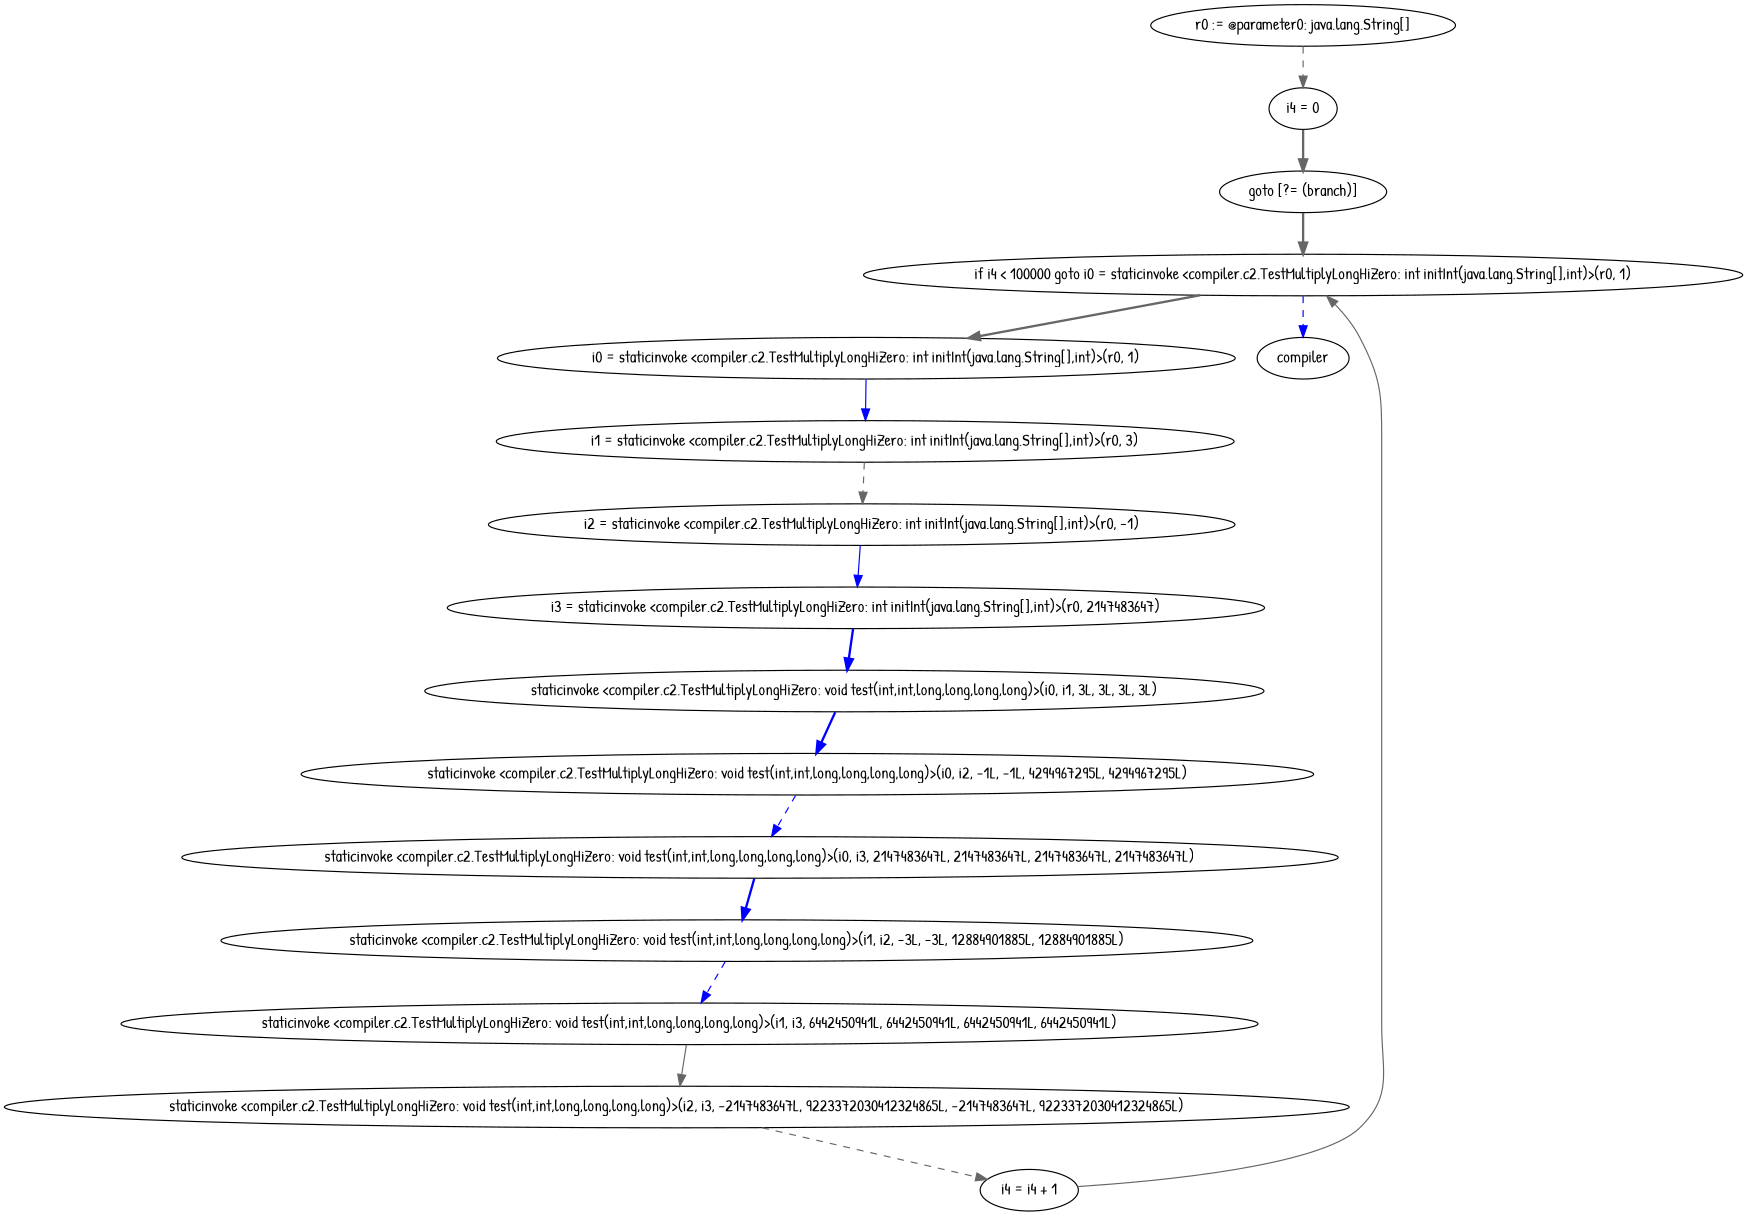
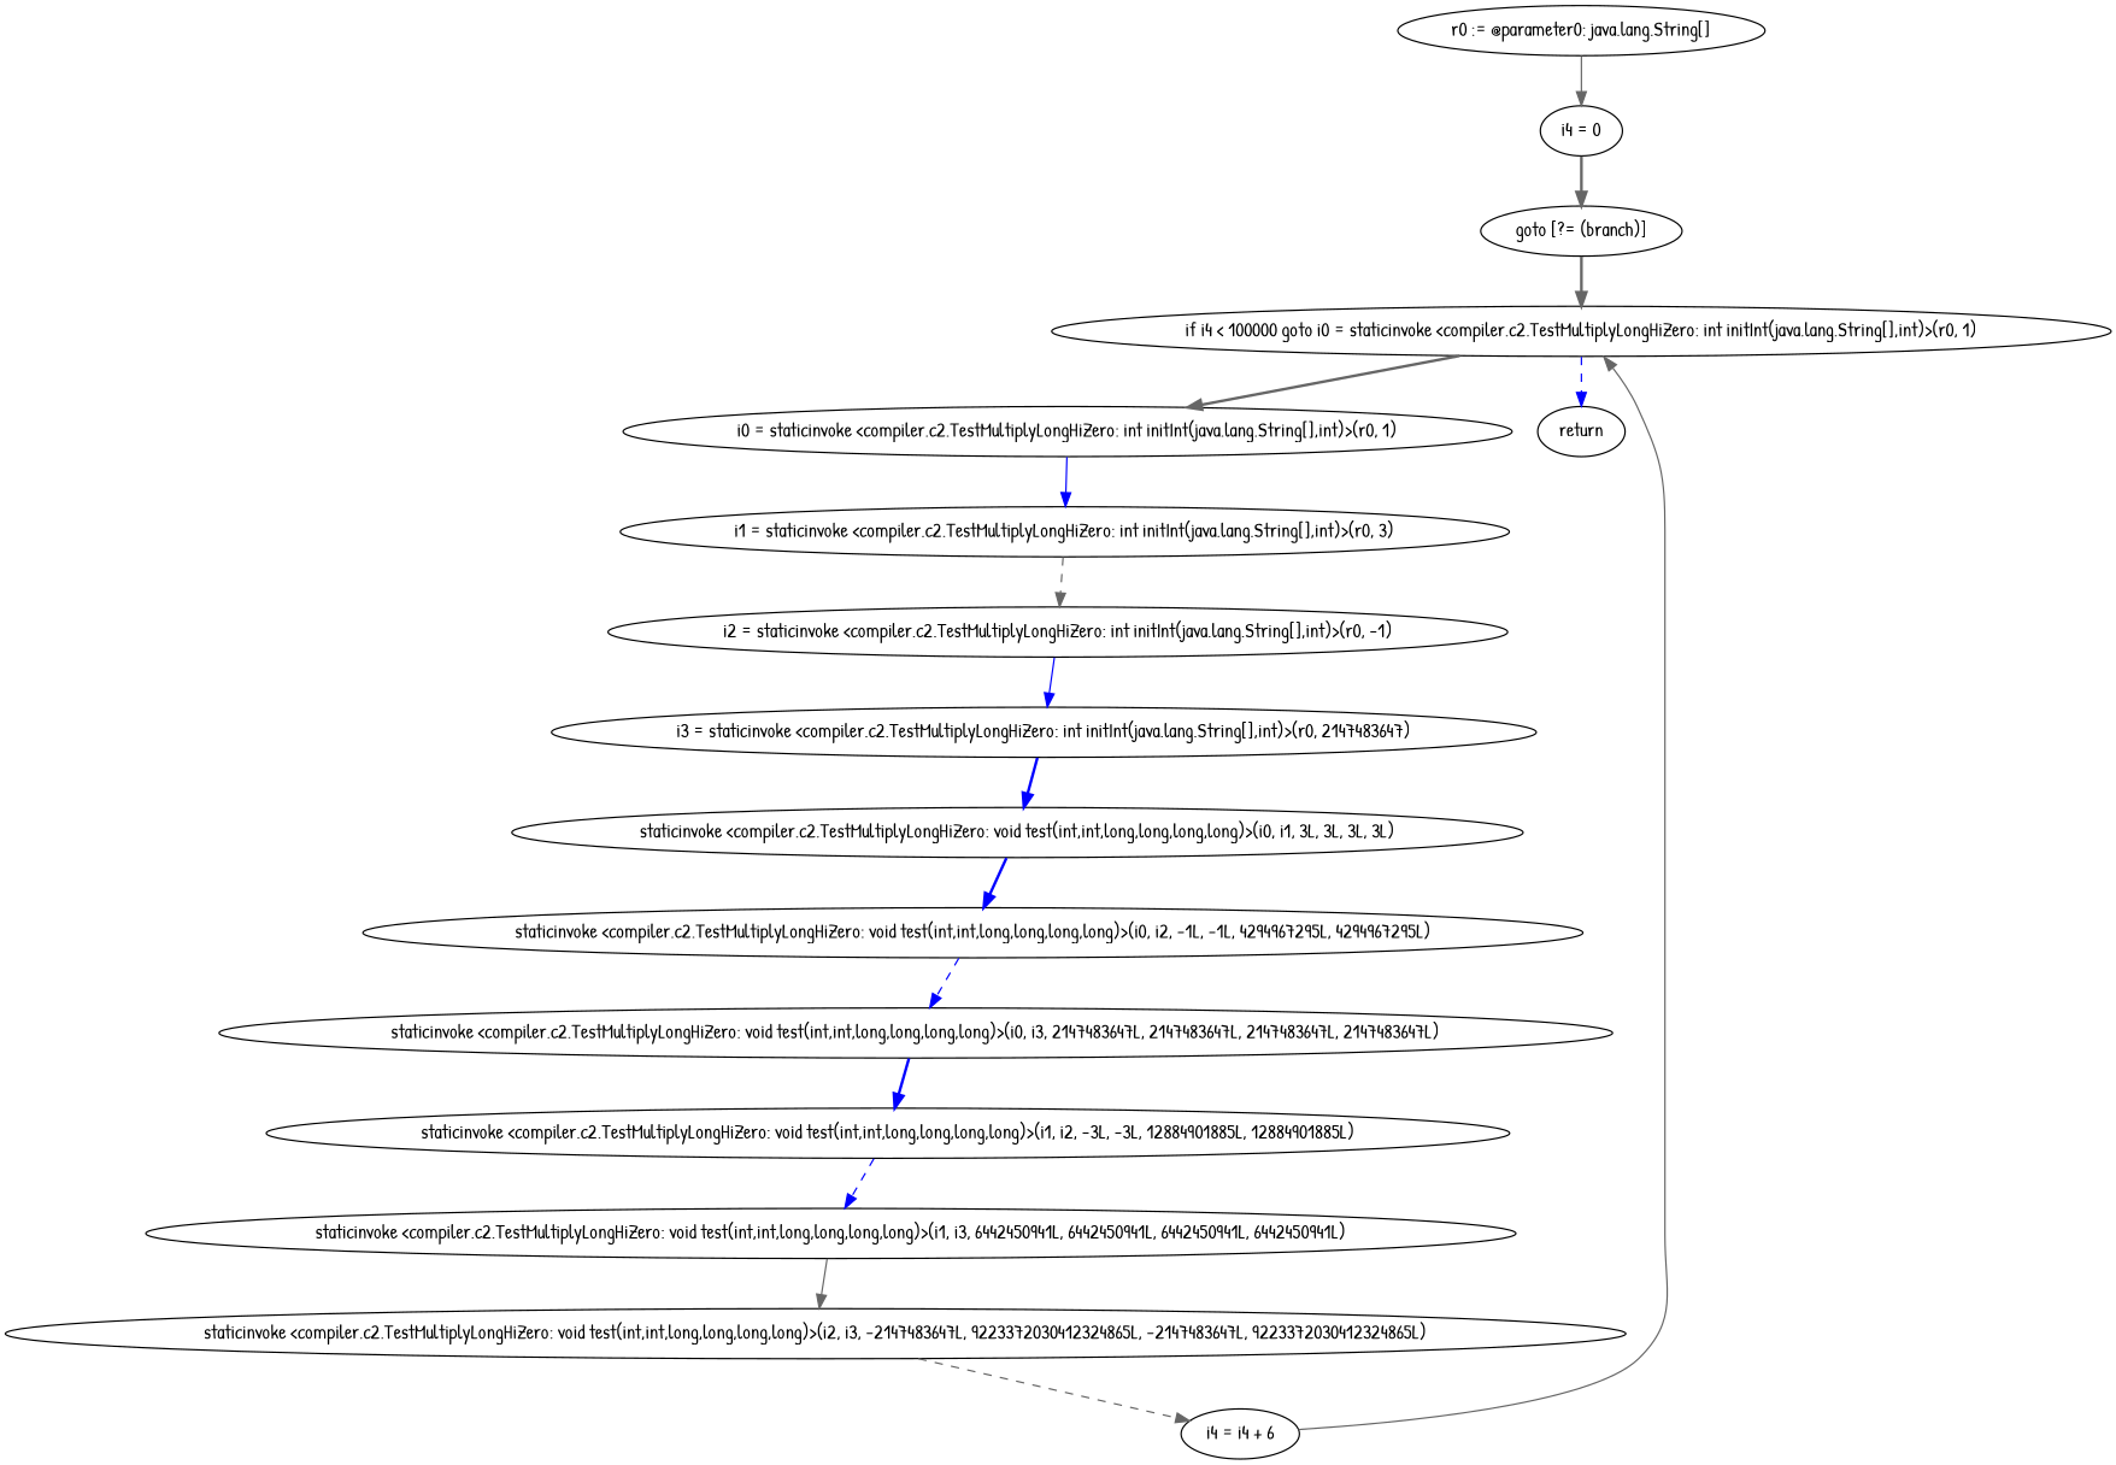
  digraph {
    fontname="Patrick Hand"
    node [fontname="Patrick Hand"]
    edge [color=gray40 fontname="Patrick Hand" style=dashed]
    "r0 := @parameter0: java.lang.String[]"
    "i4 = 0"
    "goto [?= (branch)]"
    "if i4 < 100000 goto i0 = staticinvoke <compiler.c2.TestMultiplyLongHiZero: int initInt(java.lang.String[],int)>(r0, 1)"
    "i0 = staticinvoke <compiler.c2.TestMultiplyLongHiZero: int initInt(java.lang.String[],int)>(r0, 1)"
-   return [label=compiler]
+   return
    "i1 = staticinvoke <compiler.c2.TestMultiplyLongHiZero: int initInt(java.lang.String[],int)>(r0, 3)"
    "i2 = staticinvoke <compiler.c2.TestMultiplyLongHiZero: int initInt(java.lang.String[],int)>(r0, -1)"
    "i3 = staticinvoke <compiler.c2.TestMultiplyLongHiZero: int initInt(java.lang.String[],int)>(r0, 2147483647)"
    "staticinvoke <compiler.c2.TestMultiplyLongHiZero: void test(int,int,long,long,long,long)>(i0, i1, 3L, 3L, 3L, 3L)"
    "staticinvoke <compiler.c2.TestMultiplyLongHiZero: void test(int,int,long,long,long,long)>(i0, i2, -1L, -1L, 4294967295L, 4294967295L)"
    "staticinvoke <compiler.c2.TestMultiplyLongHiZero: void test(int,int,long,long,long,long)>(i0, i3, 2147483647L, 2147483647L, 2147483647L, 2147483647L)"
    "staticinvoke <compiler.c2.TestMultiplyLongHiZero: void test(int,int,long,long,long,long)>(i1, i2, -3L, -3L, 12884901885L, 12884901885L)"
    "staticinvoke <compiler.c2.TestMultiplyLongHiZero: void test(int,int,long,long,long,long)>(i1, i3, 6442450941L, 6442450941L, 6442450941L, 6442450941L)"
    "staticinvoke <compiler.c2.TestMultiplyLongHiZero: void test(int,int,long,long,long,long)>(i2, i3, -2147483647L, 9223372030412324865L, -2147483647L, 9223372030412324865L)"
-   "i4 = i4 + 1"
-   "r0 := @parameter0: java.lang.String[]" -> "i4 = 0"
+   "i4 = i4 + 1" [label="i4 = i4 + 6"]
+   "r0 := @parameter0: java.lang.String[]" -> "i4 = 0" [style=solid]
    "i4 = 0" -> "goto [?= (branch)]" [style=bold]
    "goto [?= (branch)]" -> "if i4 < 100000 goto i0 = staticinvoke <compiler.c2.TestMultiplyLongHiZero: int initInt(java.lang.String[],int)>(r0, 1)" [style=bold]
    "if i4 < 100000 goto i0 = staticinvoke <compiler.c2.TestMultiplyLongHiZero: int initInt(java.lang.String[],int)>(r0, 1)" -> "i0 = staticinvoke <compiler.c2.TestMultiplyLongHiZero: int initInt(java.lang.String[],int)>(r0, 1)" [style=bold]
    "if i4 < 100000 goto i0 = staticinvoke <compiler.c2.TestMultiplyLongHiZero: int initInt(java.lang.String[],int)>(r0, 1)" -> return [color=blue]
    "i0 = staticinvoke <compiler.c2.TestMultiplyLongHiZero: int initInt(java.lang.String[],int)>(r0, 1)" -> "i1 = staticinvoke <compiler.c2.TestMultiplyLongHiZero: int initInt(java.lang.String[],int)>(r0, 3)" [color=blue style=solid]
    "i1 = staticinvoke <compiler.c2.TestMultiplyLongHiZero: int initInt(java.lang.String[],int)>(r0, 3)" -> "i2 = staticinvoke <compiler.c2.TestMultiplyLongHiZero: int initInt(java.lang.String[],int)>(r0, -1)"
    "i2 = staticinvoke <compiler.c2.TestMultiplyLongHiZero: int initInt(java.lang.String[],int)>(r0, -1)" -> "i3 = staticinvoke <compiler.c2.TestMultiplyLongHiZero: int initInt(java.lang.String[],int)>(r0, 2147483647)" [color=blue style=solid]
    "i3 = staticinvoke <compiler.c2.TestMultiplyLongHiZero: int initInt(java.lang.String[],int)>(r0, 2147483647)" -> "staticinvoke <compiler.c2.TestMultiplyLongHiZero: void test(int,int,long,long,long,long)>(i0, i1, 3L, 3L, 3L, 3L)" [color=blue style=bold]
    "staticinvoke <compiler.c2.TestMultiplyLongHiZero: void test(int,int,long,long,long,long)>(i0, i1, 3L, 3L, 3L, 3L)" -> "staticinvoke <compiler.c2.TestMultiplyLongHiZero: void test(int,int,long,long,long,long)>(i0, i2, -1L, -1L, 4294967295L, 4294967295L)" [color=blue style=bold]
    "staticinvoke <compiler.c2.TestMultiplyLongHiZero: void test(int,int,long,long,long,long)>(i0, i2, -1L, -1L, 4294967295L, 4294967295L)" -> "staticinvoke <compiler.c2.TestMultiplyLongHiZero: void test(int,int,long,long,long,long)>(i0, i3, 2147483647L, 2147483647L, 2147483647L, 2147483647L)" [color=blue]
    "staticinvoke <compiler.c2.TestMultiplyLongHiZero: void test(int,int,long,long,long,long)>(i0, i3, 2147483647L, 2147483647L, 2147483647L, 2147483647L)" -> "staticinvoke <compiler.c2.TestMultiplyLongHiZero: void test(int,int,long,long,long,long)>(i1, i2, -3L, -3L, 12884901885L, 12884901885L)" [color=blue style=bold]
    "staticinvoke <compiler.c2.TestMultiplyLongHiZero: void test(int,int,long,long,long,long)>(i1, i2, -3L, -3L, 12884901885L, 12884901885L)" -> "staticinvoke <compiler.c2.TestMultiplyLongHiZero: void test(int,int,long,long,long,long)>(i1, i3, 6442450941L, 6442450941L, 6442450941L, 6442450941L)" [color=blue]
    "staticinvoke <compiler.c2.TestMultiplyLongHiZero: void test(int,int,long,long,long,long)>(i1, i3, 6442450941L, 6442450941L, 6442450941L, 6442450941L)" -> "staticinvoke <compiler.c2.TestMultiplyLongHiZero: void test(int,int,long,long,long,long)>(i2, i3, -2147483647L, 9223372030412324865L, -2147483647L, 9223372030412324865L)" [style=solid]
    "staticinvoke <compiler.c2.TestMultiplyLongHiZero: void test(int,int,long,long,long,long)>(i2, i3, -2147483647L, 9223372030412324865L, -2147483647L, 9223372030412324865L)" -> "i4 = i4 + 1"
    "i4 = i4 + 1" -> "if i4 < 100000 goto i0 = staticinvoke <compiler.c2.TestMultiplyLongHiZero: int initInt(java.lang.String[],int)>(r0, 1)" [style=solid]
  }
